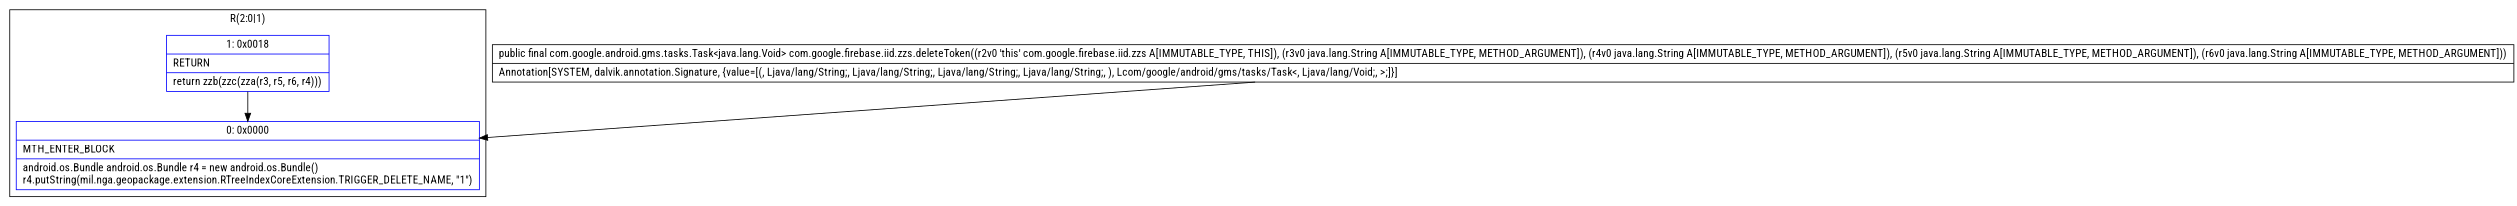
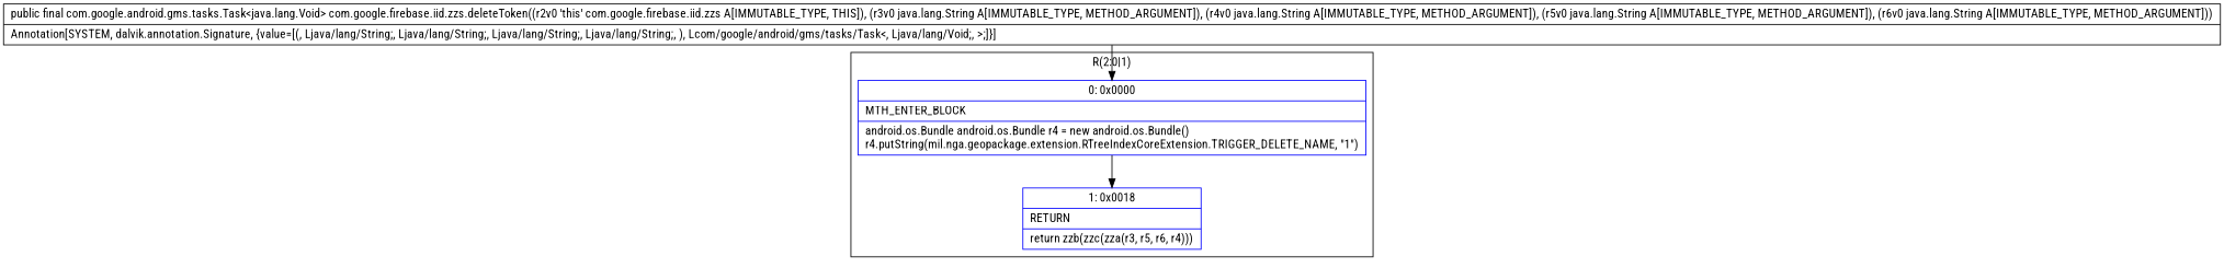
  digraph {
    fontname="Roboto Condensed"
    node [color=blue shape=record fontname="Roboto Condensed"]
    edge [fontname="Roboto Condensed"]
    n1 [label="{0\:\ 0x0000|MTH_ENTER_BLOCK\l|android.os.Bundle android.os.Bundle r4 = new android.os.Bundle()\lr4.putString(mil.nga.geopackage.extension.RTreeIndexCoreExtension.TRIGGER_DELETE_NAME, \"1\")\l}"]
    n2 [label="{1\:\ 0x0018|RETURN\l|return zzb(zzc(zza(r3, r5, r6, r4)))\l}"]
    n3 [label="{public final com.google.android.gms.tasks.Task\<java.lang.Void\> com.google.firebase.iid.zzs.deleteToken((r2v0 'this' com.google.firebase.iid.zzs A[IMMUTABLE_TYPE, THIS]), (r3v0 java.lang.String A[IMMUTABLE_TYPE, METHOD_ARGUMENT]), (r4v0 java.lang.String A[IMMUTABLE_TYPE, METHOD_ARGUMENT]), (r5v0 java.lang.String A[IMMUTABLE_TYPE, METHOD_ARGUMENT]), (r6v0 java.lang.String A[IMMUTABLE_TYPE, METHOD_ARGUMENT]))  | Annotation[SYSTEM, dalvik.annotation.Signature, \{value=[(, Ljava\/lang\/String;, Ljava\/lang\/String;, Ljava\/lang\/String;, Ljava\/lang\/String;, ), Lcom\/google\/android\/gms\/tasks\/Task\<, Ljava\/lang\/Void;, \>;]\}]\l}" color=""]
    subgraph cluster_1 {
      label="R(2:0|1)"
      n1
      n2
    }
-   n2 -> n1
+   n1 -> n2
    n3 -> n1
  }
